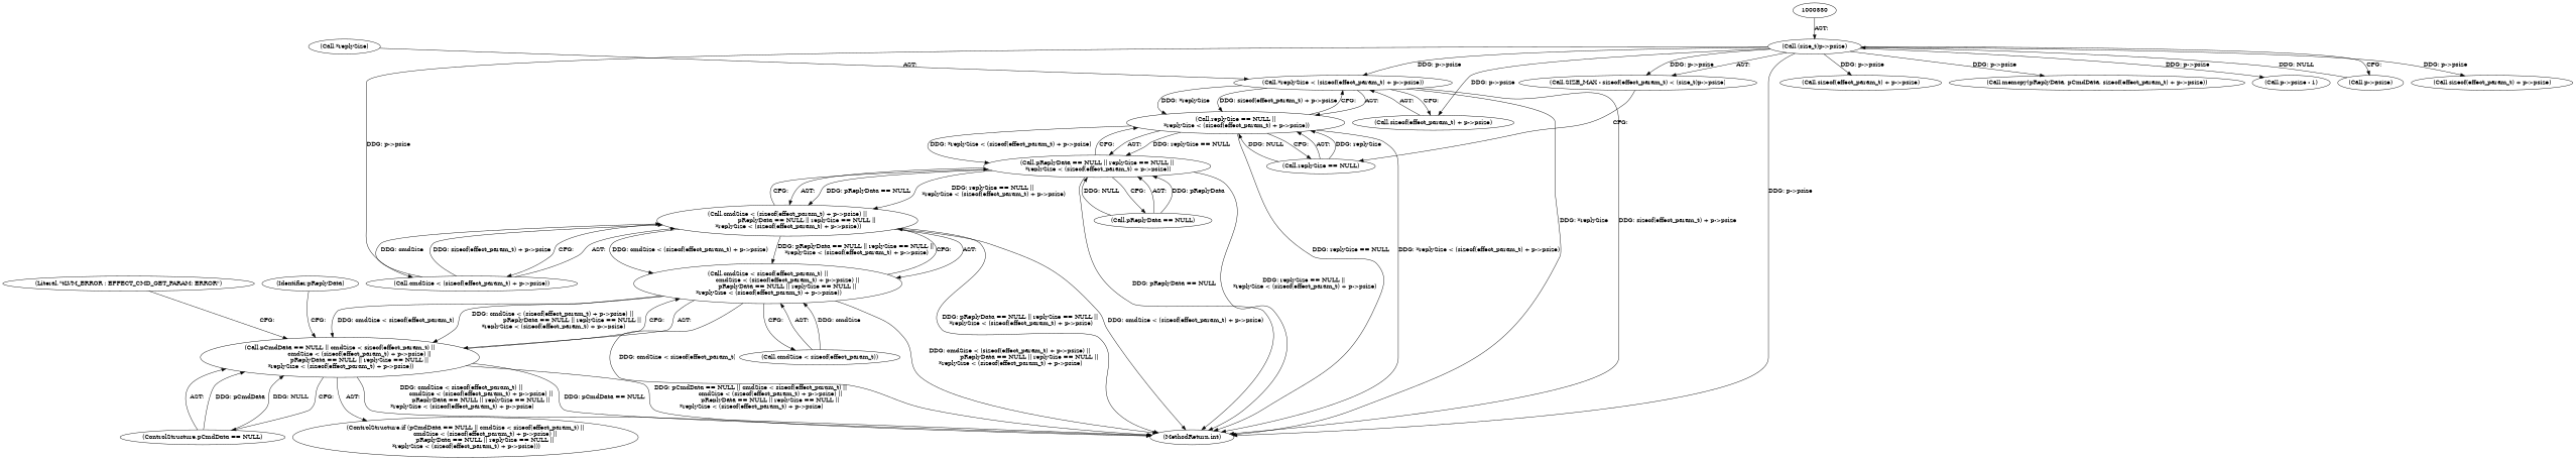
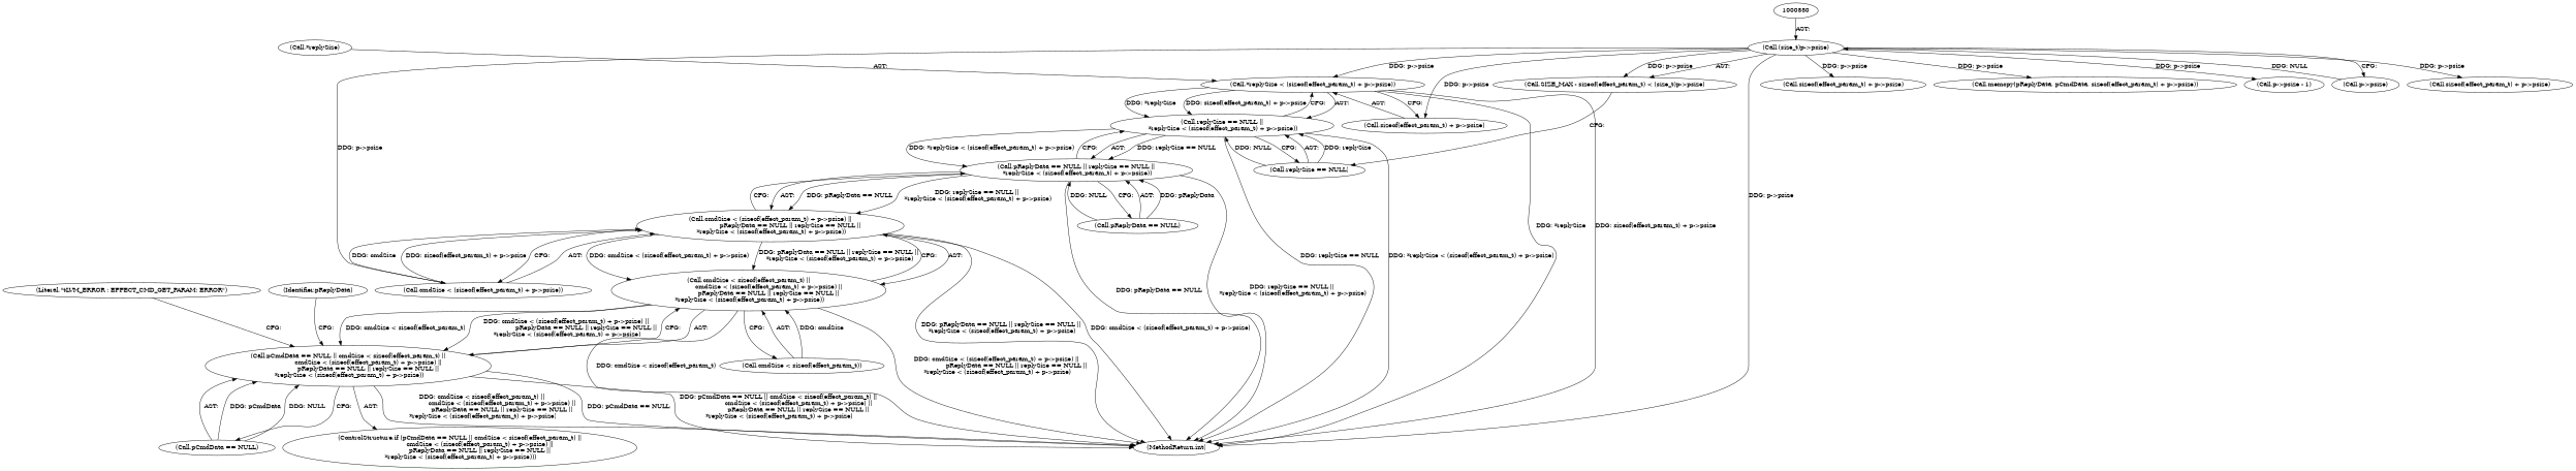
  digraph {
    n1 [label="(Call,*replySize < (sizeof(effect_param_t) + p->psize))"]
    n2 [label="(Call,replySize == NULL ||\n *replySize < (sizeof(effect_param_t) + p->psize))"]
    n3 [label="(Call,sizeof(effect_param_t) + p->psize)"]
    n4 [label="(MethodReturn,int)"]
    n5 [label="(Call,pReplyData == NULL || replySize == NULL ||\n *replySize < (sizeof(effect_param_t) + p->psize))"]
    n6 [label="(Call,replySize == NULL)"]
    n7 [label="(Call,(size_t)p->psize)"]
    n8 [label="(Call,SIZE_MAX - sizeof(effect_param_t) < (size_t)p->psize)"]
    n9 [label="(Call,sizeof(effect_param_t) + p->psize)"]
    n10 [label="(Call,memcpy(pReplyData, pCmdData, sizeof(effect_param_t) + p->psize))"]
    n11 [label="(Call,cmdSize < (sizeof(effect_param_t) + p->psize))"]
    n12 [label="(Call,p->psize - 1)"]
    n13 [label="(Call,p->psize)"]
    n14 [label="(Call,sizeof(effect_param_t) + p->psize)"]
    n15 [label="(Call,cmdSize < (sizeof(effect_param_t) + p->psize) ||\n                     pReplyData == NULL || replySize == NULL ||\n *replySize < (sizeof(effect_param_t) + p->psize))"]
    n16 [label="(Call,pReplyData == NULL)"]
    n17 [label="(Call,cmdSize < sizeof(effect_param_t) ||\n                     cmdSize < (sizeof(effect_param_t) + p->psize) ||\n                     pReplyData == NULL || replySize == NULL ||\n *replySize < (sizeof(effect_param_t) + p->psize))"]
    n18 [label="(Call,pCmdData == NULL || cmdSize < sizeof(effect_param_t) ||\n                     cmdSize < (sizeof(effect_param_t) + p->psize) ||\n                     pReplyData == NULL || replySize == NULL ||\n *replySize < (sizeof(effect_param_t) + p->psize))"]
    n19 [label="(Call,cmdSize < sizeof(effect_param_t))"]
-   n20 [label="(ControlStructure,pCmdData == NULL)"]
+   n20 [label="(Call,pCmdData == NULL)"]
    n21 [label="(ControlStructure,if (pCmdData == NULL || cmdSize < sizeof(effect_param_t) ||\n                     cmdSize < (sizeof(effect_param_t) + p->psize) ||\n                     pReplyData == NULL || replySize == NULL ||\n *replySize < (sizeof(effect_param_t) + p->psize)))"]
    n22 [label="(Call,*replySize)"]
    n23 [label="(Literal,\"\tLVM_ERROR : EFFECT_CMD_GET_PARAM: ERROR\")"]
    n24 [label="(Identifier,pReplyData)"]
    1000330
    n1 -> n2 [label="AST: "]
    n1 -> n2 [label="DDG: *replySize"]
    n1 -> n2 [label="DDG: sizeof(effect_param_t) + p->psize"]
    n1 -> n3 [label="CFG: "]
    n1 -> n4 [label="DDG: *replySize"]
    n1 -> n4 [label="DDG: sizeof(effect_param_t) + p->psize"]
    n2 -> n1 [label="CFG: "]
    n2 -> n4 [label="DDG: replySize == NULL"]
    n2 -> n4 [label="DDG: *replySize < (sizeof(effect_param_t) + p->psize)"]
    n2 -> n5 [label="AST: "]
    n2 -> n5 [label="DDG: replySize == NULL"]
    n2 -> n5 [label="DDG: *replySize < (sizeof(effect_param_t) + p->psize)"]
    n2 -> n6 [label="CFG: "]
    n3 -> n1 [label="AST: "]
    n5 -> n2 [label="CFG: "]
    n5 -> n4 [label="DDG: pReplyData == NULL"]
    n5 -> n4 [label="DDG: replySize == NULL ||\n *replySize < (sizeof(effect_param_t) + p->psize)"]
    n5 -> n15 [label="AST: "]
    n5 -> n15 [label="DDG: pReplyData == NULL"]
    n5 -> n15 [label="DDG: replySize == NULL ||\n *replySize < (sizeof(effect_param_t) + p->psize)"]
    n5 -> n16 [label="CFG: "]
    n6 -> n2 [label="AST: "]
    n6 -> n2 [label="DDG: replySize"]
    n6 -> n2 [label="DDG: NULL"]
    n7 -> n1 [label="DDG: p->psize"]
    n7 -> n3 [label="DDG: p->psize"]
    n7 -> n4 [label="DDG: p->psize"]
    n7 -> n8 [label="AST: "]
    n7 -> n8 [label="DDG: p->psize"]
    n7 -> n9 [label="DDG: p->psize"]
    n7 -> n10 [label="DDG: p->psize"]
    n7 -> n11 [label="DDG: p->psize"]
    n7 -> n12 [label="DDG: p->psize"]
    n7 -> n13 [label="CFG: "]
    n7 -> n14 [label="DDG: p->psize"]
    n8 -> n6 [label="CFG: "]
    n11 -> n15 [label="AST: "]
    n11 -> n15 [label="DDG: cmdSize"]
    n11 -> n15 [label="DDG: sizeof(effect_param_t) + p->psize"]
    n13 -> n7 [label="DDG: NULL"]
    n15 -> n4 [label="DDG: pReplyData == NULL || replySize == NULL ||\n *replySize < (sizeof(effect_param_t) + p->psize)"]
    n15 -> n4 [label="DDG: cmdSize < (sizeof(effect_param_t) + p->psize)"]
    n15 -> n5 [label="CFG: "]
    n15 -> n11 [label="CFG: "]
    n15 -> n17 [label="AST: "]
    n15 -> n17 [label="DDG: cmdSize < (sizeof(effect_param_t) + p->psize)"]
    n15 -> n17 [label="DDG: pReplyData == NULL || replySize == NULL ||\n *replySize < (sizeof(effect_param_t) + p->psize)"]
    n16 -> n5 [label="AST: "]
    n16 -> n5 [label="DDG: pReplyData"]
    n16 -> n5 [label="DDG: NULL"]
    n17 -> n4 [label="DDG: cmdSize < (sizeof(effect_param_t) + p->psize) ||\n                     pReplyData == NULL || replySize == NULL ||\n *replySize < (sizeof(effect_param_t) + p->psize)"]
    n17 -> n4 [label="DDG: cmdSize < sizeof(effect_param_t)"]
    n17 -> n15 [label="CFG: "]
    n17 -> n18 [label="AST: "]
    n17 -> n18 [label="DDG: cmdSize < sizeof(effect_param_t)"]
    n17 -> n18 [label="DDG: cmdSize < (sizeof(effect_param_t) + p->psize) ||\n                     pReplyData == NULL || replySize == NULL ||\n *replySize < (sizeof(effect_param_t) + p->psize)"]
    n17 -> n19 [label="CFG: "]
    n18 -> n4 [label="DDG: pCmdData == NULL"]
    n18 -> n4 [label="DDG: pCmdData == NULL || cmdSize < sizeof(effect_param_t) ||\n                     cmdSize < (sizeof(effect_param_t) + p->psize) ||\n                     pReplyData == NULL || replySize == NULL ||\n *replySize < (sizeof(effect_param_t) + p->psize)"]
    n18 -> n4 [label="DDG: cmdSize < sizeof(effect_param_t) ||\n                     cmdSize < (sizeof(effect_param_t) + p->psize) ||\n                     pReplyData == NULL || replySize == NULL ||\n *replySize < (sizeof(effect_param_t) + p->psize)"]
    n18 -> n17 [label="CFG: "]
    n18 -> n20 [label="CFG: "]
    n18 -> n21 [label="AST: "]
    n19 -> n17 [label="AST: "]
    n19 -> n17 [label="DDG: cmdSize"]
    n20 -> n18 [label="AST: "]
    n20 -> n18 [label="DDG: pCmdData"]
    n20 -> n18 [label="DDG: NULL"]
    n22 -> n1 [label="AST: "]
    n23 -> n18 [label="CFG: "]
    n24 -> n18 [label="CFG: "]
    1000330 -> n7 [label="AST: "]
  }
